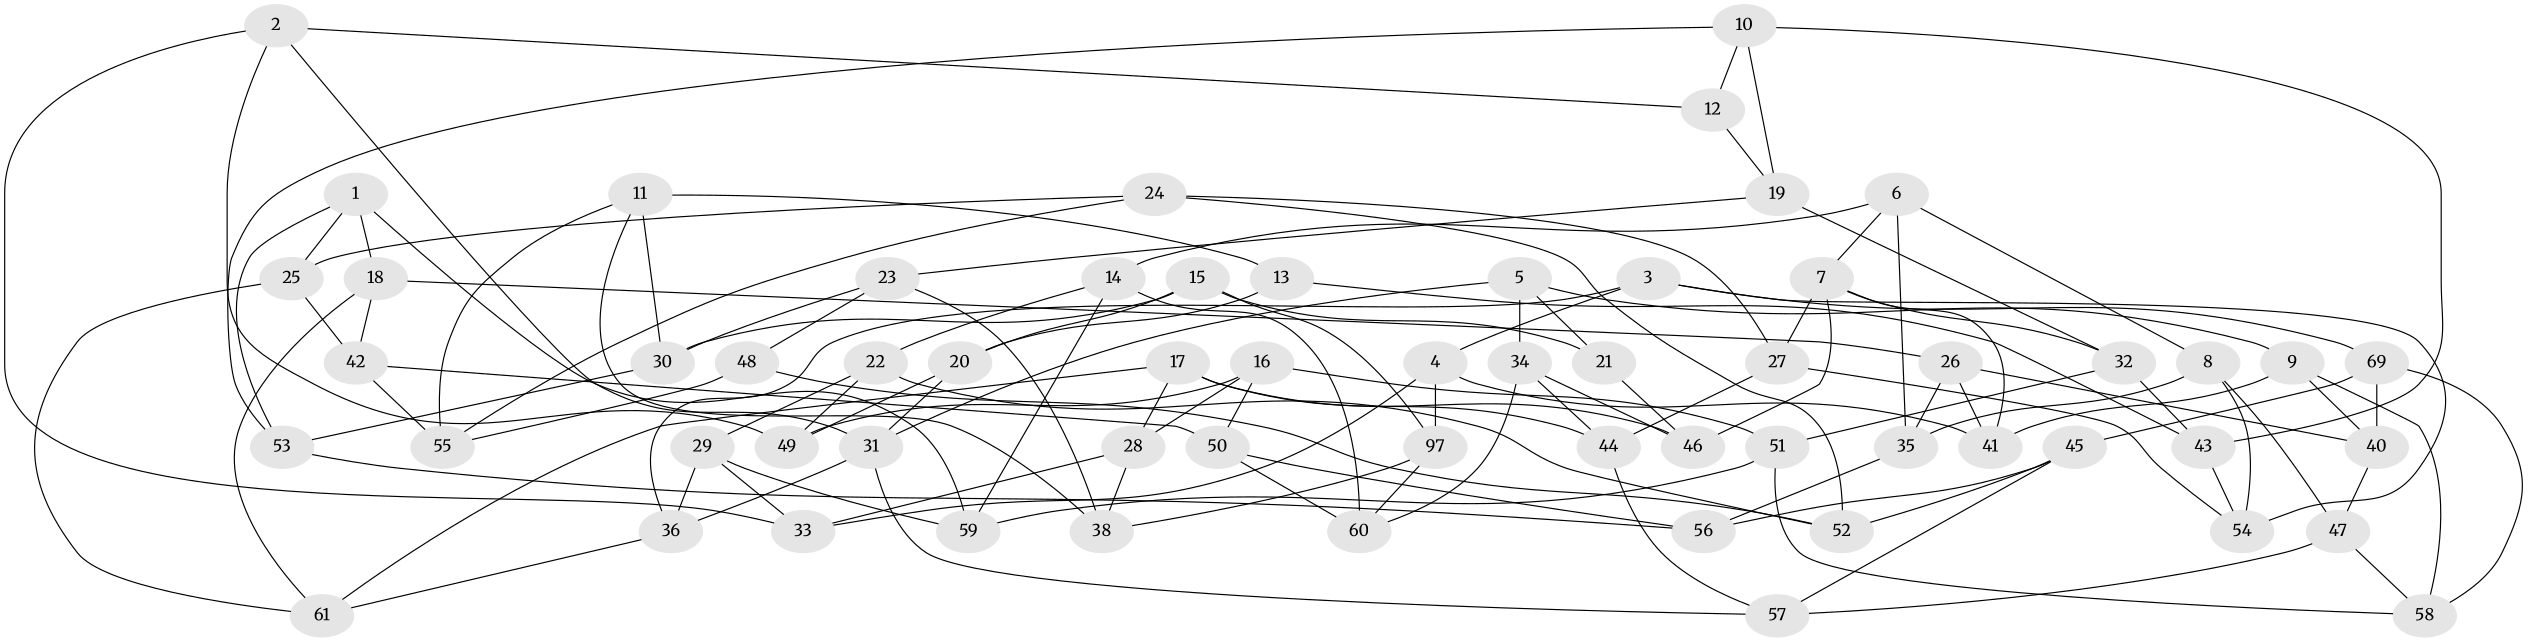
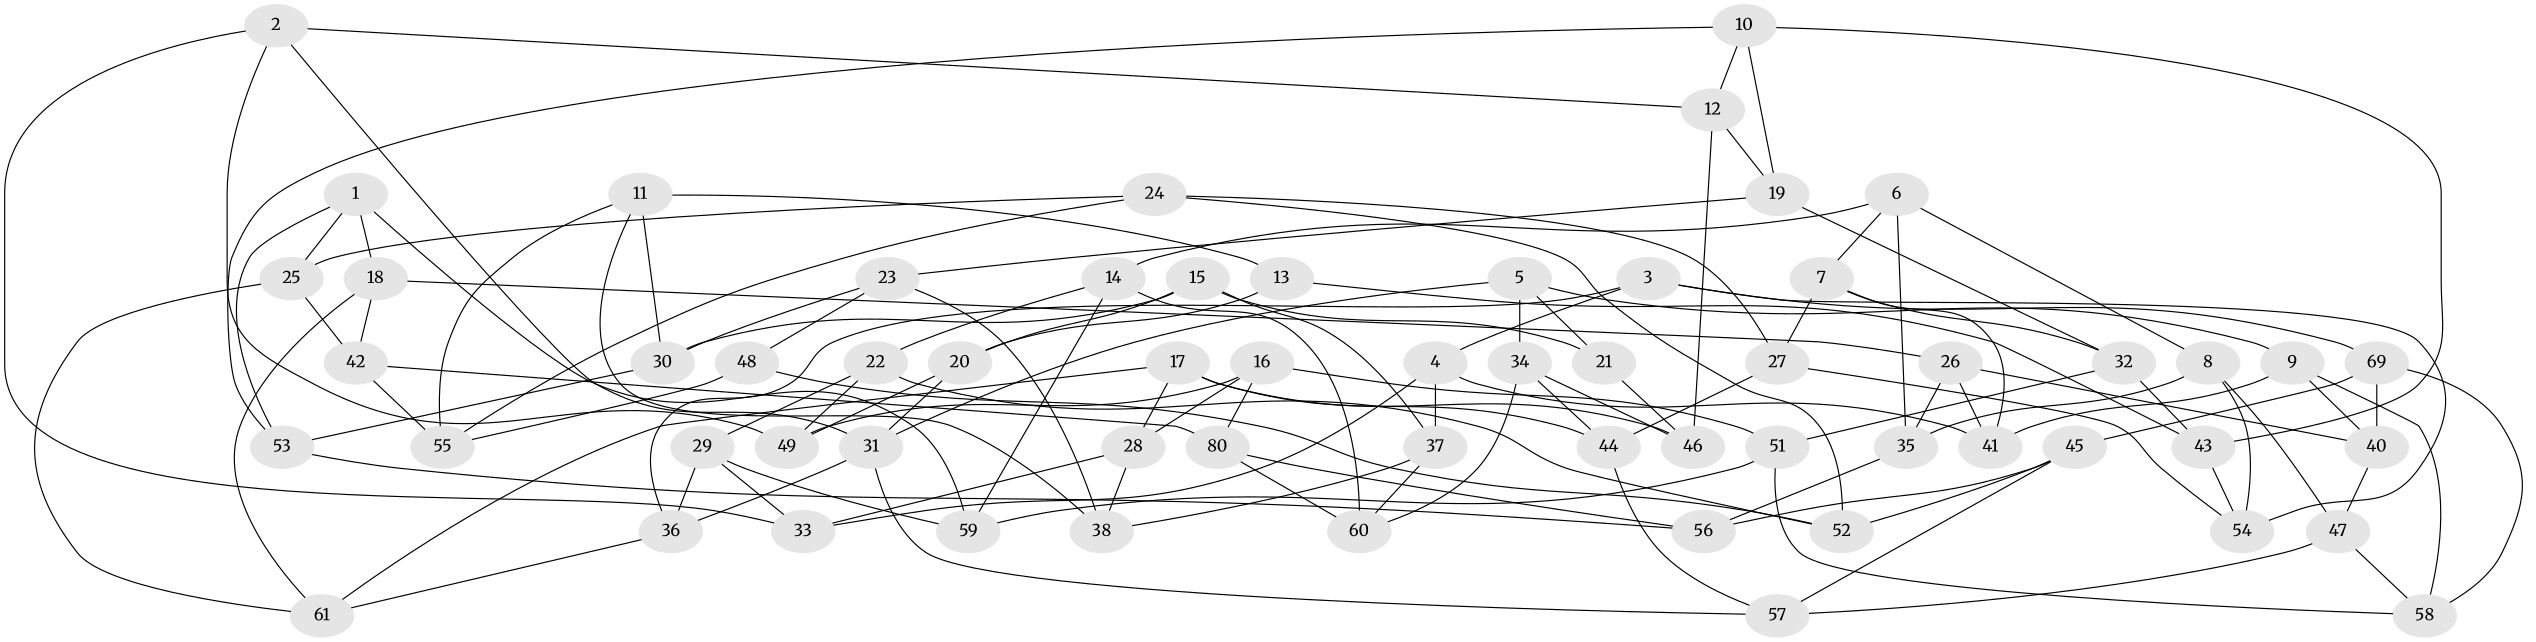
  graph {
    fontname=Merriweather
    node [color=gray90 fontname=Merriweather style=filled]
    edge [fontname=Merriweather]
    1
    18
    25
    53
    59
    61
    26
    42
    56
    2
    12
    31
    33
    49
    19
    46
    36
    57
    3
    4
    n21 [label=69]
    54
-   37 [label=97]
+   37
    41
    40
    58
    45
    38
    60
    5
    9
    21
    34
    44
    6
    7
    8
    14
    35
    27
    32
    47
    22
    43
    51
    10
    23
    11
    13
    30
    55
    20
    48
    52
    29
    15
    16
    28
-   50
+   50 [label=80]
    17
    24
    1 -- 18
    1 -- 25
    1 -- 53
    1 -- 59
    18 -- 61
    18 -- 26
    18 -- 42
    25 -- 61
    25 -- 42
    53 -- 56
    26 -- 41
    26 -- 40
    26 -- 35
    42 -- 55
    42 -- 50
    2 -- 12
    2 -- 31
    2 -- 33
    2 -- 49
    12 -- 19
-   7 -- 46
+   12 -- 46
    31 -- 36
    31 -- 57
    19 -- 32
    19 -- 23
    36 -- 61
    3 -- 36
    3 -- 4
    3 -- n21
    3 -- 54
    4 -- 33
    4 -- 37
    4 -- 41
    n21 -- 40
    n21 -- 58
    n21 -- 45
    37 -- 38
    37 -- 60
    40 -- 47
    45 -- 56
    45 -- 57
    45 -- 52
    5 -- 31
    5 -- 9
    5 -- 21
    5 -- 34
    9 -- 41
    9 -- 40
    9 -- 58
    21 -- 46
    34 -- 46
    34 -- 60
    34 -- 44
    44 -- 57
    6 -- 7
    6 -- 8
    6 -- 14
    6 -- 35
    7 -- 41
    7 -- 27
    7 -- 32
    8 -- 54
    8 -- 35
    8 -- 47
    14 -- 59
    14 -- 60
    14 -- 22
    35 -- 56
    27 -- 54
    27 -- 44
    32 -- 43
    32 -- 51
    47 -- 57
    47 -- 58
    22 -- 49
    22 -- 52
    22 -- 29
    43 -- 54
    51 -- 59
    51 -- 58
    10 -- 53
    10 -- 12
    10 -- 19
    10 -- 43
    23 -- 38
    23 -- 30
    23 -- 48
    11 -- 38
    11 -- 13
    11 -- 30
    11 -- 55
    13 -- 43
    13 -- 20
    30 -- 53
    20 -- 31
    20 -- 49
    48 -- 55
    48 -- 52
    29 -- 59
    29 -- 33
    29 -- 36
    15 -- 37
    15 -- 21
    15 -- 30
    15 -- 20
    16 -- 49
    16 -- 51
    16 -- 28
    16 -- 50
    28 -- 33
    28 -- 38
    50 -- 56
    50 -- 60
    17 -- 61
    17 -- 46
    17 -- 44
    17 -- 28
    24 -- 25
    24 -- 27
    24 -- 55
    24 -- 52
  }
